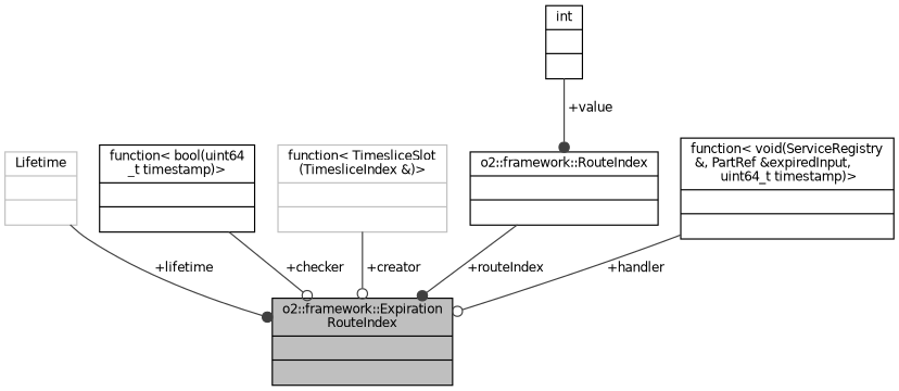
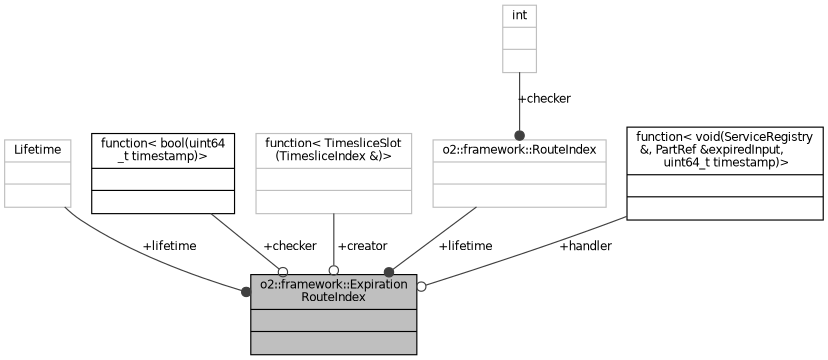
  digraph {
    node [color=black fontname=Helvetica fontsize=10 shape=record]
    edge [arrowhead=dot color=grey25 fontname=Helvetica fontsize=10 labelfontname=Helvetica labelfontsize=10 style=solid]
    n1 [fillcolor=grey75 fontcolor=black height=0.2 label="{o2::framework::Expiration\lRouteIndex\n||}" style=filled width=0.4]
    n2 [color=grey75 height=0.2 label="{Lifetime\n||}" width=0.4]
    n3 [height=0.2 label="{function\< bool(uint64\l_t timestamp)\>\n||}" width=0.4]
    n4 [color=grey75 height=0.2 label="{function\< TimesliceSlot\l(TimesliceIndex &)\>\n||}" width=0.4]
-   n5 [height=0.2 label="{o2::framework::RouteIndex\n||}" width=0.4]
-   n6 [height=0.2 label="{int\n||}" width=0.4]
+   n5 [color=grey75 height=0.2 label="{o2::framework::RouteIndex\n||}" width=0.4]
+   n6 [color=grey75 height=0.2 label="{int\n||}" width=0.4]
    n7 [height=0.2 label="{function\< void(ServiceRegistry\l &, PartRef &expiredInput,\l uint64_t timestamp)\>\n||}" width=0.4]
    n2 -> n1 [label=" +lifetime"]
    n3 -> n1 [arrowhead=odot label=" +checker"]
    n4 -> n1 [arrowhead=odot label=" +creator"]
-   n5 -> n1 [label=" +routeIndex"]
-   n6 -> n5 [label=" +value"]
+   n5 -> n1 [label=" +lifetime"]
+   n6 -> n5 [label=" +checker"]
    n7 -> n1 [arrowhead=odot label=" +handler"]
  }
